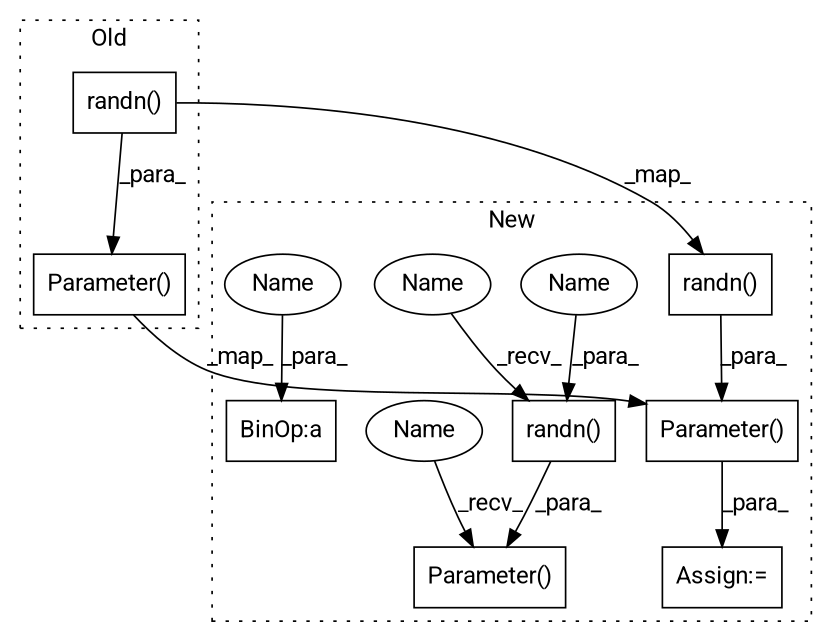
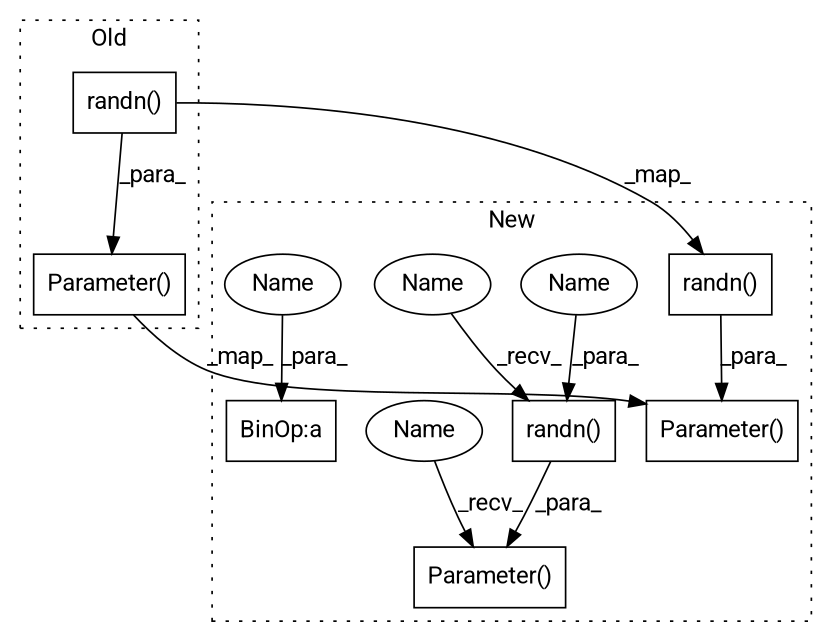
  digraph {
    fontname=Roboto
    node [a=75 l="12,1" shape=box fontname=Roboto]
    edge [fontname=Roboto]
    n1 [label="randn()" s="11570,11605"]
    n2 [l="13,1" label="Parameter()" s="11557,11606"]
    n3 [label="randn()" s="11959,11993"]
    n4 [l="13,1" label="Parameter()" s="11946,11994"]
-   n5 [a=68 l=3 label="Assign:=" s=11943]
    n6 [label="randn()" s="12123,12162"]
    n7 [l="13,1" label="Parameter()" s="12110,12163"]
    n8 [a=82 l=3 label="BinOp:a" s=12064]
    n9 [a=87 l=5 label=Name s=12138 shape=ellipse]
    n10 [a=87 l=5 label=Name s=12123 shape=ellipse]
    n11 [a=87 l=2 label=Name s=12110 shape=ellipse]
    n12 [a=87 l=3 label=Name s=12061 shape=ellipse]
    subgraph cluster_1 {
      label=Old
      style=dotted
      n1
      n2
    }
    subgraph cluster_2 {
      label=New
      style=dotted
      n3
      n4
-     n5
      n6
      n7
      n8
      n9
      n10
      n11
      n12
    }
    n1 -> n2 [label=_para_]
    n1 -> n3 [label=_map_]
    n2 -> n4 [label=_map_]
    n3 -> n4 [label=_para_]
-   n4 -> n5 [label=_para_]
    n6 -> n7 [label=_para_]
    n9 -> n6 [label=_para_]
    n10 -> n6 [label=_recv_]
    n11 -> n7 [label=_recv_]
    n12 -> n8 [label=_para_]
  }
